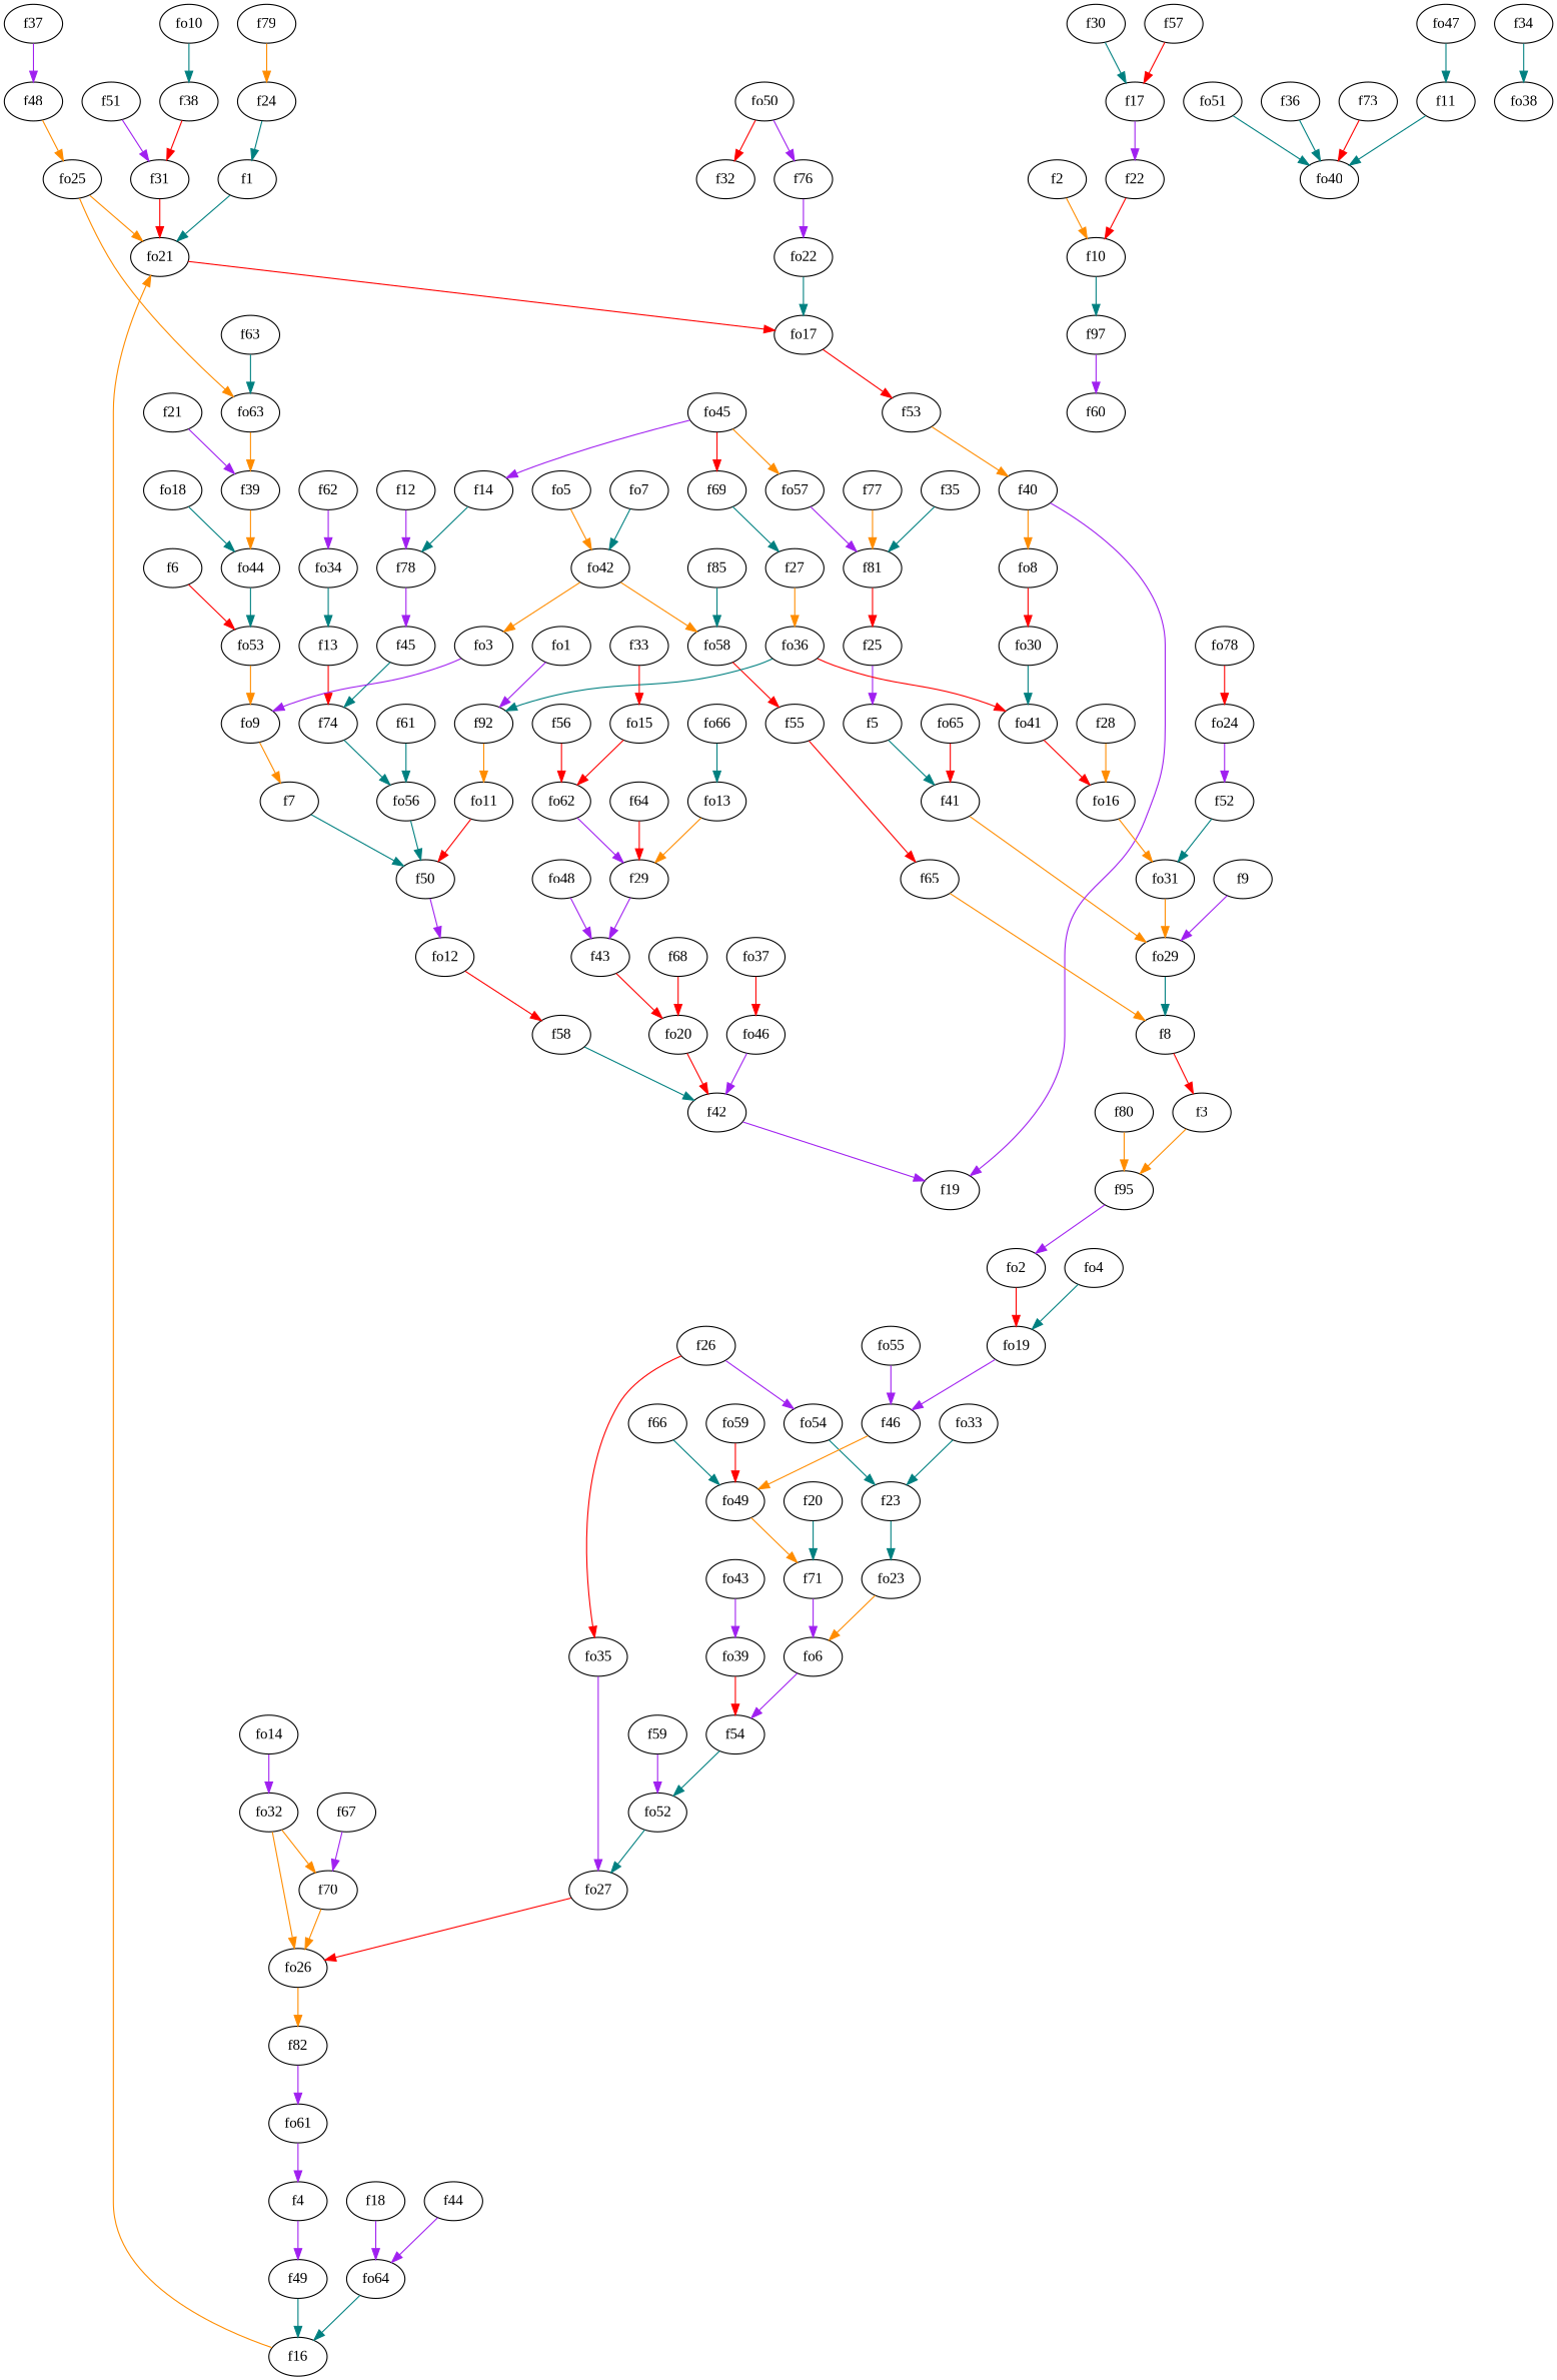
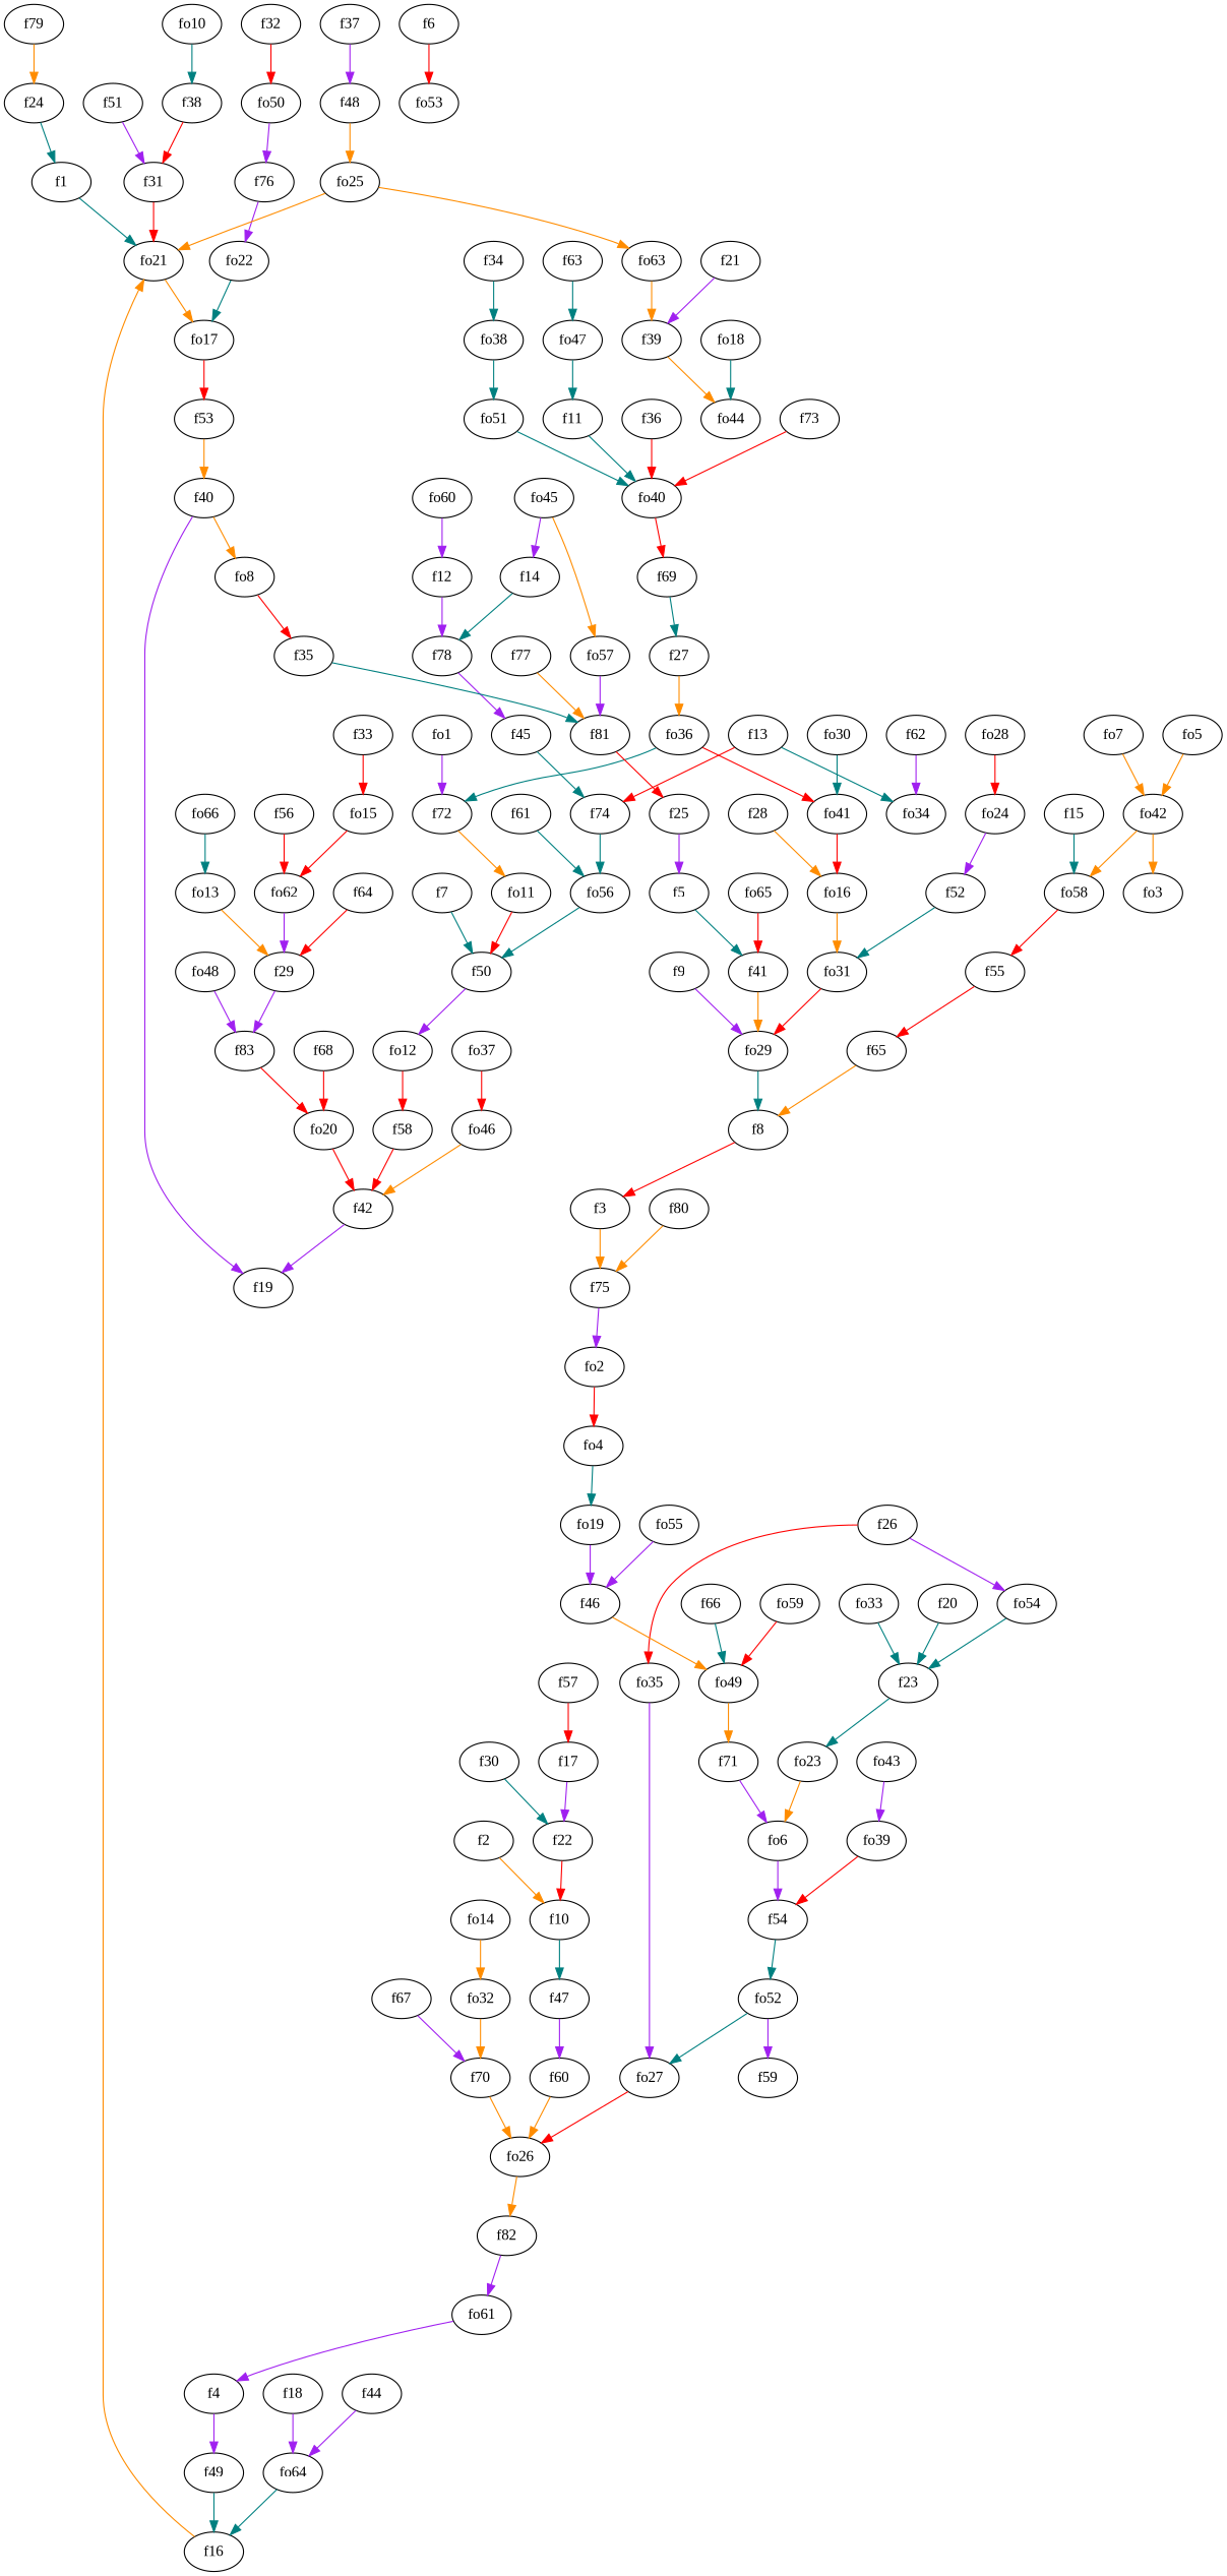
  strict digraph {
    fontname="Liberation Serif"
    node [fontname="Liberation Serif"]
    edge [color=teal fontname="Liberation Serif" weight=2]
    f1
    fo21
    fo17
    f2
    f10
-   f47 [label=f97]
+   f47
    f3
-   f75 [label=f95]
+   f75
    fo2
    f4
    f49
    f16
    f5
    f41
    fo29
    f6
    fo53
-   fo9
    f7
    f50
    fo12
    f8
    f9
    f60
    f11
    fo40
    f69
    f12
    f78
    f45
    f13
    f74
    fo56
    f14
-   f15 [label=f85]
+   f15
    fo58
    f55
    f17
    f22
    f18
    fo64
    f40
    f19
    fo8
    f20
    f23
    fo23
    f21
    f39
    fo44
    fo6
    f24
    f25
    f26
    fo35
    fo54
    fo27
    f27
    fo36
-   f72 [label=f92]
+   f72
    fo41
    f28
    fo16
    fo31
    f29
-   f43
+   f43 [label=f83]
    fo20
    f30
    f31
    f32
    fo50
    f76
    f33
    fo15
    fo62
    f34
    fo38
    fo51
    f35
    f81
    f36
    f37
    f48
    fo25
    f38
    f42
    f44
    f46
    fo49
    f71
    fo26
    fo63
    f58
    f51
    f52
    f53
    f54
    fo52
    f65
    f56
    f57
    f59
    f82
    f61
    f62
    fo34
    f63
    fo47
    f64
    f66
    f67
    f70
    f68
    fo11
    f73
    fo4
    fo22
    f77
    f79
    f80
    fo61
    fo1
    fo19
    fo3
    fo5
    fo42
    fo7
    fo10
    fo13
    fo14
    fo32
    fo18
    fo24
-   fo28 [label=fo78]
+   fo28
    fo30
    fo33
    fo37
    fo46
    fo39
    fo43
    fo45
    fo57
    fo48
    fo55
    fo59
+   fo60
    fo65
    fo66
    f1 -> fo21
-   fo21 -> fo17 [color=red]
+   fo21 -> fo17 [color=darkorange]
    fo17 -> f53 [color=red]
    f2 -> f10 [color=darkorange]
    f10 -> f47
    f47 -> f60 [color=purple]
    f3 -> f75 [color=darkorange]
    f75 -> fo2 [color=purple]
-   fo2 -> fo19 [color=red]
+   fo2 -> fo4 [color=red]
    f4 -> f49 [color=purple]
    f49 -> f16
    f16 -> fo21 [color=darkorange]
    f5 -> f41
    f41 -> fo29 [color=darkorange]
    fo29 -> f8
    f6 -> fo53 [color=red]
-   fo53 -> fo9 [color=darkorange]
-   fo9 -> f7 [color=darkorange]
    f7 -> f50
    f50 -> fo12 [color=purple]
    fo12 -> f58 [color=red]
    f8 -> f3 [color=red]
    f9 -> fo29 [color=purple]
-   fo32 -> fo26 [color=darkorange]
+   f60 -> fo26 [color=darkorange]
    f11 -> fo40
-   fo45 -> f69 [color=red]
+   fo40 -> f69 [color=red]
    f69 -> f27
    f12 -> f78 [color=purple]
    f78 -> f45 [color=purple]
    f45 -> f74
    f13 -> f74 [color=red]
    f74 -> fo56
    fo56 -> f50
    f14 -> f78
    f15 -> fo58
    fo58 -> f55 [color=red]
    f55 -> f65 [color=red]
    f17 -> f22 [color=purple]
    f22 -> f10 [color=red]
    f18 -> fo64 [color=purple]
    fo64 -> f16
    f40 -> f19 [color=purple]
    f40 -> fo8 [color=darkorange]
-   fo8 -> fo30 [color=red]
-   f20 -> f71
+   fo8 -> f35 [color=red]
+   f20 -> f23
    f23 -> fo23
    fo23 -> fo6 [color=darkorange]
    f21 -> f39 [color=purple]
    f39 -> fo44 [color=darkorange]
-   fo44 -> fo53
    fo6 -> f54 [color=purple]
    f24 -> f1
    f25 -> f5 [color=purple]
    f26 -> fo35 [color=red]
    f26 -> fo54 [color=purple]
    fo35 -> fo27 [color=purple]
    fo54 -> f23
    fo27 -> fo26 [color=red]
    f27 -> fo36 [color=darkorange]
    fo36 -> f72
    fo36 -> fo41 [color=red]
    f72 -> fo11 [color=darkorange]
    fo41 -> fo16 [color=red]
    f28 -> fo16 [color=darkorange]
    fo16 -> fo31 [color=darkorange]
-   fo31 -> fo29 [color=darkorange]
+   fo31 -> fo29 [color=red]
    f29 -> f43 [color=purple]
    f43 -> fo20 [color=red]
    fo20 -> f42 [color=red]
-   f30 -> f17
+   f30 -> f22
    f31 -> fo21 [color=red]
-   fo50 -> f32 [color=red]
+   f32 -> fo50 [color=red]
    fo50 -> f76 [color=purple]
    f76 -> fo22 [color=purple]
    f33 -> fo15 [color=red]
    fo15 -> fo62 [color=red]
    fo62 -> f29 [color=purple]
    f34 -> fo38
+   fo38 -> fo51
    fo51 -> fo40
    f35 -> f81
    f81 -> f25 [color=red]
-   f36 -> fo40
+   f36 -> fo40 [color=red]
    f37 -> f48 [color=purple]
    f48 -> fo25 [color=darkorange]
    fo25 -> fo21 [color=darkorange]
    fo25 -> fo63 [color=darkorange]
    f38 -> f31 [color=red]
    f42 -> f19 [color=purple]
    f44 -> fo64 [color=purple]
    f46 -> fo49 [color=darkorange]
    fo49 -> f71 [color=darkorange]
    f71 -> fo6 [color=purple]
    fo26 -> f82 [color=darkorange]
    fo63 -> f39 [color=darkorange]
-   f58 -> f42
+   f58 -> f42 [color=red]
    f51 -> f31 [color=purple]
    f52 -> fo31
    f53 -> f40 [color=darkorange]
    f54 -> fo52
    fo52 -> fo27
    f65 -> f8 [color=darkorange]
    f56 -> fo62 [color=red]
    f57 -> f17 [color=red]
-   f59 -> fo52 [color=purple]
+   fo52 -> f59 [color=purple]
    f82 -> fo61 [color=purple]
    f61 -> fo56
    f62 -> fo34 [color=purple]
-   fo34 -> f13
-   f63 -> fo63
+   f13 -> fo34
+   f63 -> fo47
    fo47 -> f11
    f64 -> f29 [color=red]
    f66 -> fo49
    f67 -> f70 [color=purple]
    f70 -> fo26 [color=darkorange]
    f68 -> fo20 [color=red]
    fo11 -> f50 [color=red]
    f73 -> fo40 [color=red]
    fo4 -> fo19
    fo22 -> fo17
    f77 -> f81 [color=darkorange]
    f79 -> f24 [color=darkorange]
    f80 -> f75 [color=darkorange]
    fo61 -> f4 [color=purple]
    fo1 -> f72 [color=purple]
    fo19 -> f46 [color=purple]
-   fo3 -> fo9 [color=purple]
    fo5 -> fo42 [color=darkorange]
    fo42 -> fo58 [color=darkorange]
    fo42 -> fo3 [color=darkorange]
-   fo7 -> fo42
+   fo7 -> fo42 [color=darkorange]
    fo10 -> f38
    fo13 -> f29 [color=darkorange]
-   fo14 -> fo32 [color=purple]
+   fo14 -> fo32 [color=darkorange]
    fo32 -> f70 [color=darkorange]
    fo18 -> fo44
    fo24 -> f52 [color=purple]
    fo28 -> fo24 [color=red]
    fo30 -> fo41
    fo33 -> f23
    fo37 -> fo46 [color=red]
-   fo46 -> f42 [color=purple]
+   fo46 -> f42 [color=darkorange]
    fo39 -> f54 [color=red]
    fo43 -> fo39 [color=purple]
    fo45 -> f14 [color=purple]
    fo45 -> fo57 [color=darkorange]
    fo57 -> f81 [color=purple]
    fo48 -> f43 [color=purple]
    fo55 -> f46 [color=purple]
    fo59 -> fo49 [color=red]
+   fo60 -> f12 [color=purple]
    fo65 -> f41 [color=red]
    fo66 -> fo13
  }
